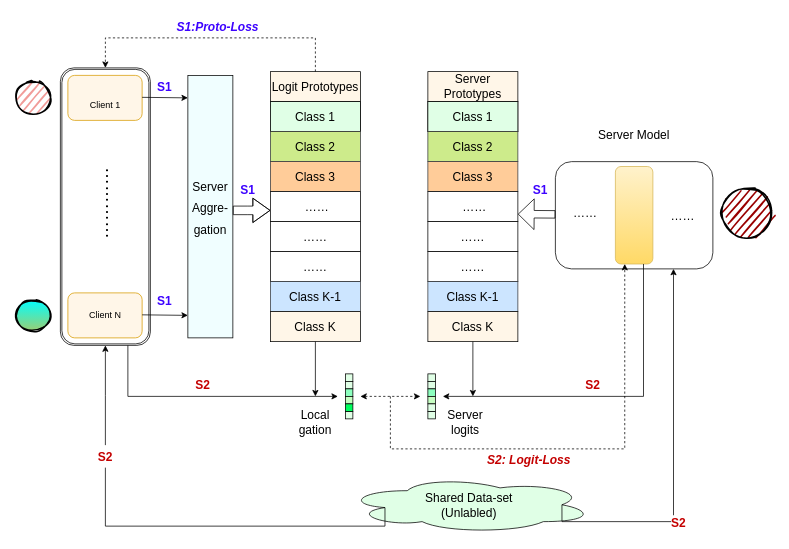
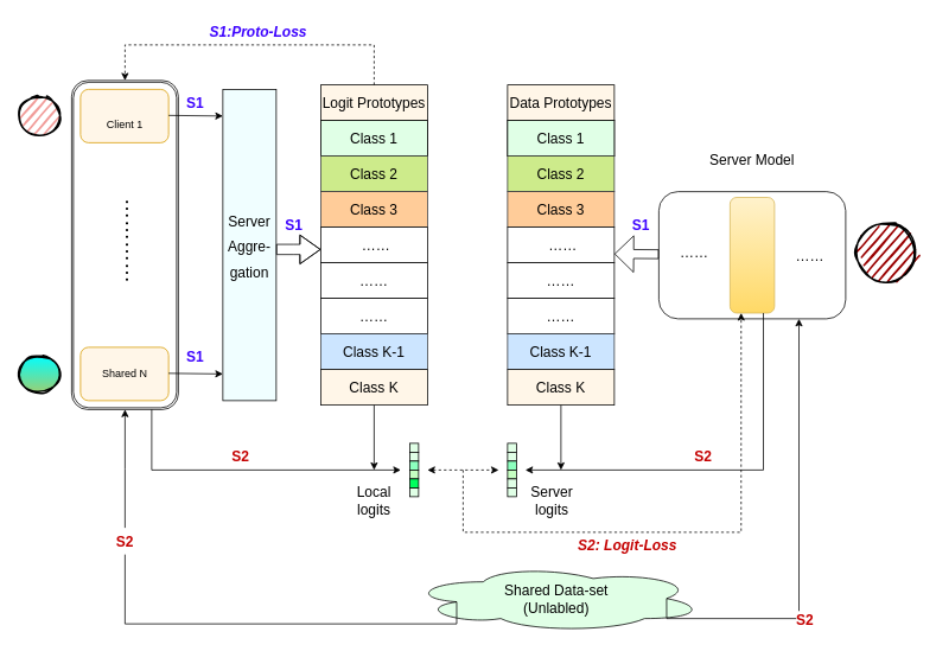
  <mxCell id="0" />
  <mxCell id="1" parent="0" />
  <mxCell id="2" value="" style="shape=ext;double=1;rounded=1;whiteSpace=wrap;html=1;fontSize=16;" vertex="1" parent="1"><mxGeometry x="80" y="90" width="120" height="370" as="geometry" /></mxCell>
  <mxCell id="3" value="" style="rounded=1;whiteSpace=wrap;html=1;rotation=0;fillColor=#FFF6E8;strokeColor=#d79b00;" vertex="1" parent="1"><mxGeometry x="90" y="100" width="99" height="60" as="geometry" /></mxCell>
  <mxCell id="4" value="…………" style="text;html=1;strokeColor=none;fillColor=none;align=center;verticalAlign=middle;whiteSpace=wrap;rounded=0;rotation=90;fontSize=24;" vertex="1" parent="1"><mxGeometry x="67.5" y="255" width="163" height="30" as="geometry" /></mxCell>
  <mxCell id="5" value="" style="rounded=1;whiteSpace=wrap;html=1;fillColor=#FFF6E8;strokeColor=#d79b00;" vertex="1" parent="1"><mxGeometry x="90" y="390" width="99" height="60" as="geometry" /></mxCell>
  <mxCell id="6" value="Client 1" style="text;html=1;strokeColor=none;fillColor=none;align=center;verticalAlign=middle;whiteSpace=wrap;rounded=0;" vertex="1" parent="1"><mxGeometry x="109.5" y="125" width="60" height="30" as="geometry" /></mxCell>
- <mxCell id="7" value="Client N" style="text;html=1;strokeColor=none;fillColor=none;align=center;verticalAlign=middle;whiteSpace=wrap;rounded=0;" vertex="1" parent="1"><mxGeometry x="109.5" y="405" width="60" height="30" as="geometry" /></mxCell>
+ <mxCell id="7" value="Shared N" style="text;html=1;strokeColor=none;fillColor=none;align=center;verticalAlign=middle;whiteSpace=wrap;rounded=0;" vertex="1" parent="1"><mxGeometry x="109.5" y="405" width="60" height="30" as="geometry" /></mxCell>
  <mxCell id="8" value="" style="endArrow=classic;html=1;rounded=0;" edge="1" parent="1"><mxGeometry width="50" height="50" relative="1" as="geometry"><mxPoint x="189" y="129.29" as="sourcePoint" /><mxPoint x="250" y="130" as="targetPoint" /></mxGeometry></mxCell>
  <mxCell id="9" value="" style="endArrow=classic;html=1;rounded=0;" edge="1" parent="1"><mxGeometry width="50" height="50" relative="1" as="geometry"><mxPoint x="189" y="419.29" as="sourcePoint" /><mxPoint x="250" y="420" as="targetPoint" /></mxGeometry></mxCell>
  <mxCell id="10" value="" style="ellipse;whiteSpace=wrap;html=1;strokeWidth=2;fillWeight=2;hachureGap=8;fillColor=#F19C99;fillStyle=dots;sketch=1;" vertex="1" parent="1"><mxGeometry x="20" y="108.5" width="47.5" height="43" as="geometry" /></mxCell>
  <mxCell id="11" value="" style="ellipse;whiteSpace=wrap;html=1;strokeWidth=2;fillWeight=2;hachureGap=8;fillColor=#00FFFF;fillStyle=dots;sketch=1;gradientColor=#97d077;strokeColor=#000000;" vertex="1" parent="1"><mxGeometry x="20" y="398.5" width="47.5" height="43" as="geometry" /></mxCell>
  <mxCell id="12" value="&lt;font style=&quot;font-size: 16px;&quot;&gt;Server&lt;br&gt;Aggre-gation&lt;/font&gt;" style="rounded=0;whiteSpace=wrap;html=1;fontSize=24;strokeColor=#000000;fillColor=#F0FEFF;" vertex="1" parent="1"><mxGeometry x="250" y="100" width="60" height="350" as="geometry" /></mxCell>
  <mxCell id="13" value="" style="shape=flexArrow;endArrow=classic;html=1;rounded=0;fontSize=16;width=11.429;endSize=7.286;" edge="1" parent="1"><mxGeometry width="50" height="50" relative="1" as="geometry"><mxPoint x="310" y="280" as="sourcePoint" /><mxPoint x="360" y="280" as="targetPoint" /><Array as="points"><mxPoint x="330" y="280" /></Array></mxGeometry></mxCell>
  <mxCell id="14" value="Logit Prototypes" style="rounded=0;whiteSpace=wrap;html=1;fontSize=16;strokeColor=#000000;fillColor=#FFF6E8;" vertex="1" parent="1"><mxGeometry x="360" y="95" width="120" height="40" as="geometry" /></mxCell>
  <mxCell id="15" value="Global Prototypes" style="rounded=0;whiteSpace=wrap;html=1;fontSize=16;strokeColor=#000000;fillColor=#FFF6E8;" vertex="1" parent="1"><mxGeometry x="360" y="135" width="120" height="40" as="geometry" /></mxCell>
  <mxCell id="16" value="Class 1" style="rounded=0;whiteSpace=wrap;html=1;fontSize=16;strokeColor=#000000;fillColor=#E0FFE6;" vertex="1" parent="1"><mxGeometry x="360" y="135" width="120" height="40" as="geometry" /></mxCell>
  <mxCell id="17" value="Class 2" style="rounded=0;whiteSpace=wrap;html=1;fontSize=16;strokeColor=#36393d;fillColor=#cdeb8b;" vertex="1" parent="1"><mxGeometry x="360" y="175" width="120" height="40" as="geometry" /></mxCell>
  <mxCell id="18" value="Class 3" style="rounded=0;whiteSpace=wrap;html=1;fontSize=16;strokeColor=#36393d;fillColor=#ffcc99;" vertex="1" parent="1"><mxGeometry x="360" y="215" width="120" height="40" as="geometry" /></mxCell>
  <mxCell id="19" value="&amp;nbsp;……" style="rounded=0;whiteSpace=wrap;html=1;fontSize=16;" vertex="1" parent="1"><mxGeometry x="360" y="255" width="120" height="40" as="geometry" /></mxCell>
  <mxCell id="20" value="……" style="rounded=0;whiteSpace=wrap;html=1;fontSize=16;" vertex="1" parent="1"><mxGeometry x="360" y="295" width="120" height="40" as="geometry" /></mxCell>
  <mxCell id="21" value="……" style="rounded=0;whiteSpace=wrap;html=1;fontSize=16;" vertex="1" parent="1"><mxGeometry x="360" y="335" width="120" height="40" as="geometry" /></mxCell>
  <mxCell id="22" value="Class K-1" style="rounded=0;whiteSpace=wrap;html=1;fontSize=16;strokeColor=#36393d;fillColor=#cce5ff;" vertex="1" parent="1"><mxGeometry x="360" y="375" width="120" height="40" as="geometry" /></mxCell>
  <mxCell id="23" value="Class K" style="rounded=0;whiteSpace=wrap;html=1;fontSize=16;strokeColor=#000000;fillColor=#FFF6E8;" vertex="1" parent="1"><mxGeometry x="360" y="415" width="120" height="40" as="geometry" /></mxCell>
  <mxCell id="24" value="Shared Data-set&lt;br&gt;(Unlabled)" style="ellipse;shape=cloud;whiteSpace=wrap;html=1;fontSize=16;strokeColor=#000000;fillColor=#E0FFE6;" vertex="1" parent="1"><mxGeometry x="460" y="635" width="330" height="75" as="geometry" /></mxCell>
  <mxCell id="25" value="" style="edgeStyle=elbowEdgeStyle;elbow=vertical;endArrow=classic;html=1;rounded=0;fontSize=16;entryX=0.5;entryY=1;entryDx=0;entryDy=0;startArrow=none;" edge="1" parent="1" source="30" target="2"><mxGeometry width="50" height="50" relative="1" as="geometry"><mxPoint x="330" y="640" as="sourcePoint" /><mxPoint x="140" y="480" as="targetPoint" /><Array as="points" /></mxGeometry></mxCell>
  <mxCell id="26" value="" style="edgeStyle=segmentEdgeStyle;endArrow=classic;html=1;rounded=0;fontSize=16;entryX=0.5;entryY=0;entryDx=0;entryDy=0;exitX=0.5;exitY=0;exitDx=0;exitDy=0;dashed=1;" edge="1" parent="1" source="14" target="2"><mxGeometry width="50" height="50" relative="1" as="geometry"><mxPoint x="390" y="90" as="sourcePoint" /><mxPoint x="440" y="40" as="targetPoint" /><Array as="points"><mxPoint x="420" y="50" /><mxPoint x="140" y="50" /></Array></mxGeometry></mxCell>
  <mxCell id="27" value="&lt;i&gt;&lt;font color=&quot;#3d03ff&quot;&gt;&lt;b&gt;S1:Proto-Loss&lt;/b&gt;&lt;/font&gt;&lt;/i&gt;" style="text;html=1;strokeColor=none;fillColor=none;align=center;verticalAlign=middle;whiteSpace=wrap;rounded=0;fontSize=16;" vertex="1" parent="1"><mxGeometry x="220" y="20" width="140" height="30" as="geometry" /></mxCell>
  <mxCell id="28" value="&lt;b&gt;&lt;font color=&quot;#3d03ff&quot;&gt;S1&lt;/font&gt;&lt;/b&gt;" style="text;html=1;strokeColor=none;fillColor=none;align=center;verticalAlign=middle;whiteSpace=wrap;rounded=0;fontFamily=Helvetica;fontSize=16;" vertex="1" parent="1"><mxGeometry x="189" y="100" width="60" height="30" as="geometry" /></mxCell>
  <mxCell id="29" value="&lt;b&gt;&lt;font color=&quot;#3d03ff&quot;&gt;S1&lt;/font&gt;&lt;/b&gt;" style="text;html=1;strokeColor=none;fillColor=none;align=center;verticalAlign=middle;whiteSpace=wrap;rounded=0;fontFamily=Helvetica;fontSize=16;" vertex="1" parent="1"><mxGeometry x="189" y="385" width="60" height="30" as="geometry" /></mxCell>
  <mxCell id="30" value="&lt;font color=&quot;#c40000&quot; style=&quot;line-height: 4; font-size: 16px;&quot;&gt;&lt;b style=&quot;&quot;&gt;S2&lt;/b&gt;&lt;/font&gt;" style="text;html=1;strokeColor=none;fillColor=none;align=center;verticalAlign=middle;whiteSpace=wrap;rounded=0;fontFamily=Helvetica;fontSize=16;" vertex="1" parent="1"><mxGeometry x="110" y="593" width="60" height="30" as="geometry" /></mxCell>
  <mxCell id="31" value="" style="edgeStyle=elbowEdgeStyle;elbow=vertical;endArrow=none;html=1;rounded=0;fontSize=16;entryX=0.5;entryY=1;entryDx=0;entryDy=0;exitX=0.16;exitY=0.55;exitDx=0;exitDy=0;exitPerimeter=0;" edge="1" parent="1" source="24" target="30"><mxGeometry width="50" height="50" relative="1" as="geometry"><mxPoint x="330" y="640" as="sourcePoint" /><mxPoint x="140" y="460" as="targetPoint" /><Array as="points"><mxPoint x="310" y="701" /></Array></mxGeometry></mxCell>
  <mxCell id="32" value="" style="rounded=1;whiteSpace=wrap;html=1;fontFamily=Helvetica;fontSize=16;" vertex="1" parent="1"><mxGeometry x="740" y="215" width="210" height="143" as="geometry" /></mxCell>
  <mxCell id="33" value="Server Model" style="text;html=1;strokeColor=none;fillColor=none;align=center;verticalAlign=middle;whiteSpace=wrap;rounded=0;fontFamily=Helvetica;fontSize=16;" vertex="1" parent="1"><mxGeometry x="785" y="151.5" width="120" height="54" as="geometry" /></mxCell>
  <mxCell id="34" value="" style="rounded=1;whiteSpace=wrap;html=1;fontFamily=Helvetica;fontSize=16;strokeColor=#d6b656;fillColor=#fff2cc;gradientColor=#ffd966;" vertex="1" parent="1"><mxGeometry x="820" y="221.5" width="50" height="130" as="geometry" /></mxCell>
  <mxCell id="35" value="" style="edgeStyle=segmentEdgeStyle;endArrow=classic;html=1;rounded=0;fontFamily=Helvetica;fontSize=16;exitX=0.875;exitY=0.5;exitDx=0;exitDy=0;exitPerimeter=0;fontColor=#C40000;entryX=0.75;entryY=1;entryDx=0;entryDy=0;" edge="1" parent="1" source="24" target="32"><mxGeometry width="50" height="50" relative="1" as="geometry"><mxPoint x="550" y="348" as="sourcePoint" /><mxPoint x="930" y="318" as="targetPoint" /><Array as="points"><mxPoint x="898" y="695" /></Array></mxGeometry></mxCell>
  <mxCell id="36" value="&lt;font color=&quot;#c40000&quot;&gt;S2&lt;/font&gt;" style="edgeLabel;html=1;align=center;verticalAlign=middle;resizable=0;points=[];fontSize=16;fontFamily=Helvetica;fontStyle=1" vertex="1" connectable="0" parent="35"><mxGeometry x="-0.339" y="5" relative="1" as="geometry"><mxPoint x="9" y="5" as="offset" /></mxGeometry></mxCell>
  <mxCell id="37" value="……" style="text;html=1;strokeColor=none;fillColor=none;align=center;verticalAlign=middle;whiteSpace=wrap;rounded=0;fontFamily=Helvetica;fontSize=16;" vertex="1" parent="1"><mxGeometry x="750" y="268" width="60" height="30" as="geometry" /></mxCell>
  <mxCell id="38" value="……" style="text;html=1;strokeColor=none;fillColor=none;align=center;verticalAlign=middle;whiteSpace=wrap;rounded=0;fontFamily=Helvetica;fontSize=16;" vertex="1" parent="1"><mxGeometry x="880" y="271.5" width="60" height="30" as="geometry" /></mxCell>
  <mxCell id="39" value="" style="ellipse;whiteSpace=wrap;html=1;strokeWidth=2;fillWeight=2;hachureGap=8;fillColor=#990000;fillStyle=dots;sketch=1;fontFamily=Helvetica;fontSize=16;fontColor=#C40000;" vertex="1" parent="1"><mxGeometry x="960" y="251" width="70" height="64" as="geometry" /></mxCell>
  <mxCell id="40" value="" style="shape=flexArrow;endArrow=classic;html=1;rounded=0;fontFamily=Helvetica;fontSize=16;fontColor=#C40000;endWidth=30;endSize=6.733;" edge="1" parent="1"><mxGeometry width="50" height="50" relative="1" as="geometry"><mxPoint x="740" y="285.33" as="sourcePoint" /><mxPoint x="690" y="285" as="targetPoint" /></mxGeometry></mxCell>
- <mxCell id="41" value="Server Prototypes" style="rounded=0;whiteSpace=wrap;html=1;fontSize=16;strokeColor=#000000;fillColor=#FFF6E8;" vertex="1" parent="1"><mxGeometry x="570" y="95" width="120" height="40" as="geometry" /></mxCell>
+ <mxCell id="41" value="Data Prototypes" style="rounded=0;whiteSpace=wrap;html=1;fontSize=16;strokeColor=#000000;fillColor=#FFF6E8;" vertex="1" parent="1"><mxGeometry x="570" y="95" width="120" height="40" as="geometry" /></mxCell>
  <mxCell id="42" value="Global Prototypes" style="rounded=0;whiteSpace=wrap;html=1;fontSize=16;strokeColor=#000000;fillColor=#FFF6E8;" vertex="1" parent="1"><mxGeometry x="570" y="135" width="120" height="40" as="geometry" /></mxCell>
  <mxCell id="43" value="Class 1" style="rounded=0;whiteSpace=wrap;html=1;fontSize=16;strokeColor=#000000;fillColor=#E0FFE6;" vertex="1" parent="1"><mxGeometry x="570" y="135" width="120" height="40" as="geometry" /></mxCell>
  <mxCell id="44" value="Class 2" style="rounded=0;whiteSpace=wrap;html=1;fontSize=16;strokeColor=#36393d;fillColor=#cdeb8b;" vertex="1" parent="1"><mxGeometry x="570" y="175" width="120" height="40" as="geometry" /></mxCell>
  <mxCell id="45" value="Class 3" style="rounded=0;whiteSpace=wrap;html=1;fontSize=16;strokeColor=#36393d;fillColor=#ffcc99;" vertex="1" parent="1"><mxGeometry x="570" y="215" width="120" height="40" as="geometry" /></mxCell>
  <mxCell id="46" value="&amp;nbsp;……" style="rounded=0;whiteSpace=wrap;html=1;fontSize=16;" vertex="1" parent="1"><mxGeometry x="570" y="255" width="120" height="40" as="geometry" /></mxCell>
  <mxCell id="47" value="……" style="rounded=0;whiteSpace=wrap;html=1;fontSize=16;" vertex="1" parent="1"><mxGeometry x="570" y="295" width="120" height="40" as="geometry" /></mxCell>
  <mxCell id="48" value="……" style="rounded=0;whiteSpace=wrap;html=1;fontSize=16;" vertex="1" parent="1"><mxGeometry x="570" y="335" width="120" height="40" as="geometry" /></mxCell>
  <mxCell id="49" value="Class K-1" style="rounded=0;whiteSpace=wrap;html=1;fontSize=16;strokeColor=#36393d;fillColor=#cce5ff;" vertex="1" parent="1"><mxGeometry x="570" y="375" width="120" height="40" as="geometry" /></mxCell>
  <mxCell id="50" value="Class K" style="rounded=0;whiteSpace=wrap;html=1;fontSize=16;strokeColor=#000000;fillColor=#FFF6E8;" vertex="1" parent="1"><mxGeometry x="570" y="415" width="120" height="40" as="geometry" /></mxCell>
  <mxCell id="51" value="&lt;b&gt;&lt;font color=&quot;#3d03ff&quot;&gt;S1&lt;/font&gt;&lt;/b&gt;" style="text;html=1;strokeColor=none;fillColor=none;align=center;verticalAlign=middle;whiteSpace=wrap;rounded=0;fontFamily=Helvetica;fontSize=16;" vertex="1" parent="1"><mxGeometry x="300" y="238" width="60" height="30" as="geometry" /></mxCell>
  <mxCell id="52" value="&lt;b&gt;&lt;font color=&quot;#3d03ff&quot;&gt;S1&lt;/font&gt;&lt;/b&gt;" style="text;html=1;strokeColor=none;fillColor=none;align=center;verticalAlign=middle;whiteSpace=wrap;rounded=0;fontFamily=Helvetica;fontSize=16;" vertex="1" parent="1"><mxGeometry x="690" y="238" width="60" height="30" as="geometry" /></mxCell>
  <mxCell id="53" value="" style="edgeStyle=elbowEdgeStyle;elbow=horizontal;endArrow=classic;html=1;rounded=0;fontFamily=Helvetica;fontSize=16;fontColor=#C40000;exitX=0.75;exitY=1;exitDx=0;exitDy=0;" edge="1" parent="1" source="2"><mxGeometry width="50" height="50" relative="1" as="geometry"><mxPoint x="170" y="508" as="sourcePoint" /><mxPoint x="450" y="528" as="targetPoint" /><Array as="points"><mxPoint x="170" y="488" /></Array></mxGeometry></mxCell>
  <mxCell id="54" value="" style="edgeStyle=segmentEdgeStyle;endArrow=classic;html=1;rounded=0;fontFamily=Helvetica;fontSize=16;fontColor=#C40000;exitX=0.5;exitY=1;exitDx=0;exitDy=0;" edge="1" parent="1" source="23"><mxGeometry width="50" height="50" relative="1" as="geometry"><mxPoint x="420" y="468" as="sourcePoint" /><mxPoint x="420" y="528" as="targetPoint" /><Array as="points" /></mxGeometry></mxCell>
  <mxCell id="55" value="&lt;font color=&quot;#c40000&quot; style=&quot;line-height: 4; font-size: 16px;&quot;&gt;&lt;b style=&quot;&quot;&gt;S2&lt;/b&gt;&lt;/font&gt;" style="text;html=1;strokeColor=none;fillColor=none;align=center;verticalAlign=middle;whiteSpace=wrap;rounded=0;fontFamily=Helvetica;fontSize=16;" vertex="1" parent="1"><mxGeometry x="760" y="498" width="60" height="30" as="geometry" /></mxCell>
  <mxCell id="56" value="" style="edgeStyle=elbowEdgeStyle;elbow=vertical;endArrow=classic;html=1;rounded=0;fontFamily=Helvetica;fontSize=16;fontColor=#C40000;exitX=0.75;exitY=1;exitDx=0;exitDy=0;" edge="1" parent="1" source="34"><mxGeometry width="50" height="50" relative="1" as="geometry"><mxPoint x="860" y="348" as="sourcePoint" /><mxPoint x="590" y="528" as="targetPoint" /><Array as="points"><mxPoint x="860" y="528" /></Array></mxGeometry></mxCell>
  <mxCell id="57" value="" style="edgeStyle=segmentEdgeStyle;endArrow=classic;html=1;rounded=0;fontFamily=Helvetica;fontSize=16;fontColor=#C40000;exitX=0.5;exitY=1;exitDx=0;exitDy=0;" edge="1" parent="1" source="50"><mxGeometry width="50" height="50" relative="1" as="geometry"><mxPoint x="610" y="508" as="sourcePoint" /><mxPoint x="630" y="528" as="targetPoint" /></mxGeometry></mxCell>
  <mxCell id="58" value="" style="rounded=0;whiteSpace=wrap;html=1;fontFamily=Helvetica;fontSize=16;fontColor=#C40000;strokeColor=#000000;fillColor=#E0FFE6;" vertex="1" parent="1"><mxGeometry x="460" y="498" width="10" height="10" as="geometry" /></mxCell>
  <mxCell id="59" value="" style="rounded=0;whiteSpace=wrap;html=1;fontFamily=Helvetica;fontSize=16;fontColor=#C40000;strokeColor=#000000;fillColor=#E0FFE6;" vertex="1" parent="1"><mxGeometry x="460" y="508" width="10" height="10" as="geometry" /></mxCell>
  <mxCell id="60" value="" style="rounded=0;whiteSpace=wrap;html=1;fontFamily=Helvetica;fontSize=16;fontColor=#C40000;strokeColor=#000000;fillColor=#8CFFBE;" vertex="1" parent="1"><mxGeometry x="460" y="518" width="10" height="10" as="geometry" /></mxCell>
  <mxCell id="61" value="" style="rounded=0;whiteSpace=wrap;html=1;fontFamily=Helvetica;fontSize=16;fontColor=#C40000;strokeColor=#000000;fillColor=#C6FFC2;" vertex="1" parent="1"><mxGeometry x="460" y="528" width="10" height="10" as="geometry" /></mxCell>
  <mxCell id="62" value="" style="rounded=0;whiteSpace=wrap;html=1;fontFamily=Helvetica;fontSize=16;fontColor=#C40000;strokeColor=#000000;fillColor=#E0FFE6;" vertex="1" parent="1"><mxGeometry x="460" y="548" width="10" height="10" as="geometry" /></mxCell>
  <mxCell id="63" value="" style="rounded=0;whiteSpace=wrap;html=1;fontFamily=Helvetica;fontSize=16;fontColor=#C40000;strokeColor=#000000;fillColor=#00FF5E;" vertex="1" parent="1"><mxGeometry x="460" y="538" width="10" height="10" as="geometry" /></mxCell>
  <mxCell id="64" value="" style="rounded=0;whiteSpace=wrap;html=1;fontFamily=Helvetica;fontSize=16;fontColor=#C40000;strokeColor=#000000;fillColor=#E0FFE6;" vertex="1" parent="1"><mxGeometry x="570" y="498" width="10" height="10" as="geometry" /></mxCell>
  <mxCell id="65" value="" style="rounded=0;whiteSpace=wrap;html=1;fontFamily=Helvetica;fontSize=16;fontColor=#C40000;strokeColor=#000000;fillColor=#E0FFE6;" vertex="1" parent="1"><mxGeometry x="570" y="508" width="10" height="10" as="geometry" /></mxCell>
  <mxCell id="66" value="" style="rounded=0;whiteSpace=wrap;html=1;fontFamily=Helvetica;fontSize=16;fontColor=#C40000;strokeColor=#000000;fillColor=#8CFFBE;" vertex="1" parent="1"><mxGeometry x="570" y="518" width="10" height="10" as="geometry" /></mxCell>
  <mxCell id="67" value="" style="rounded=0;whiteSpace=wrap;html=1;fontFamily=Helvetica;fontSize=16;fontColor=#C40000;strokeColor=#000000;fillColor=#C6FFC2;" vertex="1" parent="1"><mxGeometry x="570" y="528" width="10" height="10" as="geometry" /></mxCell>
  <mxCell id="68" value="" style="rounded=0;whiteSpace=wrap;html=1;fontFamily=Helvetica;fontSize=16;fontColor=#C40000;strokeColor=#000000;fillColor=#E0FFE6;" vertex="1" parent="1"><mxGeometry x="570" y="548" width="10" height="10" as="geometry" /></mxCell>
  <mxCell id="69" value="" style="rounded=0;whiteSpace=wrap;html=1;fontFamily=Helvetica;fontSize=16;fontColor=#C40000;strokeColor=#000000;fillColor=#E0FFE6;" vertex="1" parent="1"><mxGeometry x="570" y="538" width="10" height="10" as="geometry" /></mxCell>
- <mxCell id="70" value="&lt;font color=&quot;#000000&quot;&gt;Local gation&lt;/font&gt;" style="text;html=1;strokeColor=none;fillColor=none;align=center;verticalAlign=middle;whiteSpace=wrap;rounded=0;fontFamily=Helvetica;fontSize=16;fontColor=#C40000;" vertex="1" parent="1"><mxGeometry x="390" y="548" width="60" height="30" as="geometry" /></mxCell>
+ <mxCell id="70" value="&lt;font color=&quot;#000000&quot;&gt;Local logits&lt;/font&gt;" style="text;html=1;strokeColor=none;fillColor=none;align=center;verticalAlign=middle;whiteSpace=wrap;rounded=0;fontFamily=Helvetica;fontSize=16;fontColor=#C40000;" vertex="1" parent="1"><mxGeometry x="390" y="548" width="60" height="30" as="geometry" /></mxCell>
  <mxCell id="71" value="&lt;font color=&quot;#000000&quot;&gt;Server logits&lt;/font&gt;" style="text;html=1;strokeColor=none;fillColor=none;align=center;verticalAlign=middle;whiteSpace=wrap;rounded=0;fontFamily=Helvetica;fontSize=16;fontColor=#C40000;" vertex="1" parent="1"><mxGeometry x="590" y="548" width="60" height="30" as="geometry" /></mxCell>
  <mxCell id="72" value="&lt;font color=&quot;#c40000&quot; style=&quot;line-height: 4; font-size: 16px;&quot;&gt;&lt;b style=&quot;&quot;&gt;S2&lt;/b&gt;&lt;/font&gt;" style="text;html=1;strokeColor=none;fillColor=none;align=center;verticalAlign=middle;whiteSpace=wrap;rounded=0;fontFamily=Helvetica;fontSize=16;" vertex="1" parent="1"><mxGeometry x="240" y="498" width="60" height="30" as="geometry" /></mxCell>
  <mxCell id="73" value="" style="endArrow=classic;startArrow=classic;html=1;rounded=0;dashed=1;fontFamily=Helvetica;fontSize=16;fontColor=#000000;" edge="1" parent="1"><mxGeometry width="50" height="50" relative="1" as="geometry"><mxPoint x="480" y="528" as="sourcePoint" /><mxPoint x="560" y="528" as="targetPoint" /></mxGeometry></mxCell>
  <mxCell id="74" value="" style="edgeStyle=elbowEdgeStyle;elbow=vertical;endArrow=classic;html=1;rounded=0;dashed=1;fontFamily=Helvetica;fontSize=16;fontColor=#3D03FF;entryX=0.25;entryY=1;entryDx=0;entryDy=0;" edge="1" parent="1" target="34"><mxGeometry width="50" height="50" relative="1" as="geometry"><mxPoint x="520" y="528" as="sourcePoint" /><mxPoint x="550" y="558" as="targetPoint" /><Array as="points"><mxPoint x="680" y="598" /></Array></mxGeometry></mxCell>
  <mxCell id="75" value="&lt;i&gt;&lt;b style=&quot;&quot;&gt;&lt;font color=&quot;#c40000&quot;&gt;S2: Logit-Loss&lt;/font&gt;&lt;/b&gt;&lt;/i&gt;" style="text;html=1;strokeColor=none;fillColor=none;align=center;verticalAlign=middle;whiteSpace=wrap;rounded=0;fontSize=16;" vertex="1" parent="1"><mxGeometry x="640" y="598" width="130" height="30" as="geometry" /></mxCell>
